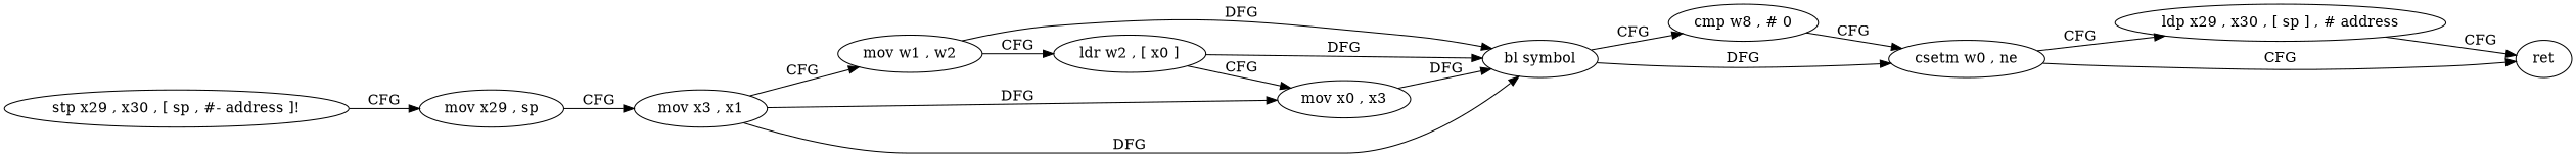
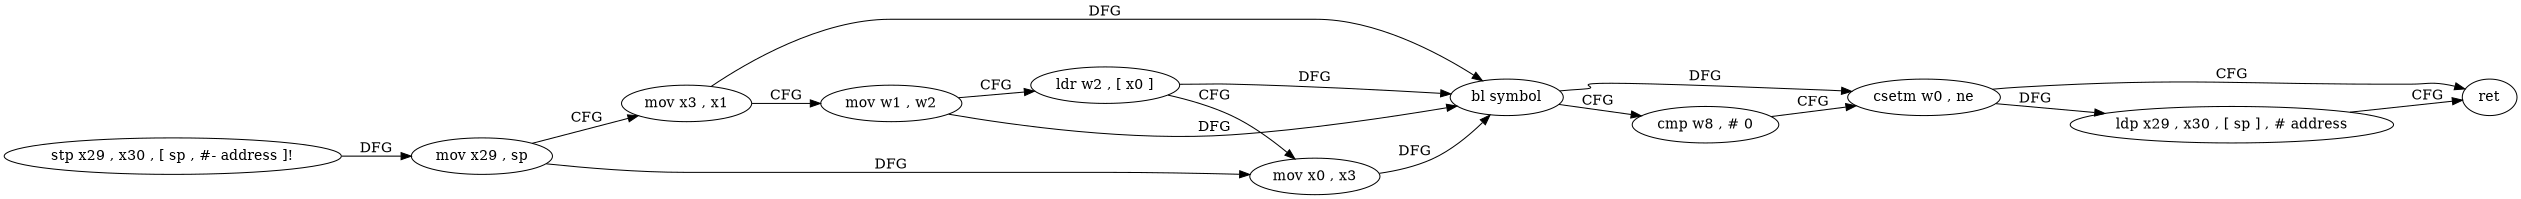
  digraph {
    rankdir=LR
    n1 [label="stp x29 , x30 , [ sp , #- address ]!"]
    n2 [label="mov x29 , sp"]
    n3 [label="mov x3 , x1"]
    n4 [label="mov w1 , w2"]
    n5 [label="mov x0 , x3"]
    n6 [label="bl symbol"]
    n7 [label="ldr w2 , [ x0 ]"]
    n8 [label="cmp w8 , # 0"]
    n9 [label="csetm w0 , ne"]
    n10 [label="ldp x29 , x30 , [ sp ] , # address"]
    n11 [label=ret]
-   n1 -> n2 [label=CFG]
+   n1 -> n2 [label=DFG]
    n2 -> n3 [label=CFG]
    n3 -> n4 [label=CFG]
-   n3 -> n5 [label=DFG]
+   n2 -> n5 [label=DFG]
    n3 -> n6 [label=DFG]
    n4 -> n6 [label=DFG]
    n4 -> n7 [label=CFG]
    n5 -> n6 [label=DFG]
    n6 -> n8 [label=CFG]
    n6 -> n9 [label=DFG]
    n7 -> n5 [label=CFG]
    n7 -> n6 [label=DFG]
    n8 -> n9 [label=CFG]
-   n9 -> n10 [label=CFG]
+   n9 -> n10 [label=DFG]
    n9 -> n11 [label=CFG]
    n10 -> n11 [label=CFG]
  }
